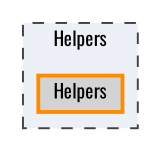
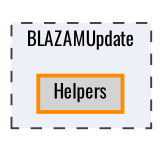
  digraph {
    compound=true
    rankdir=LR
    fontname=Oswald
    n1 [color=darkorange fillcolor=lightgrey fontname=Oswald fontsize=10 height=0.2 label=Helpers shape=box style="filled,bold" width=0.4]
    subgraph cluster_1 {
      bgcolor="#edf0f7"
      fontsize=10
-     label=Helpers
+     label=BLAZAMUpdate
      pencolor=grey25
      style="filled,dashed"
      n1
    }
  }
